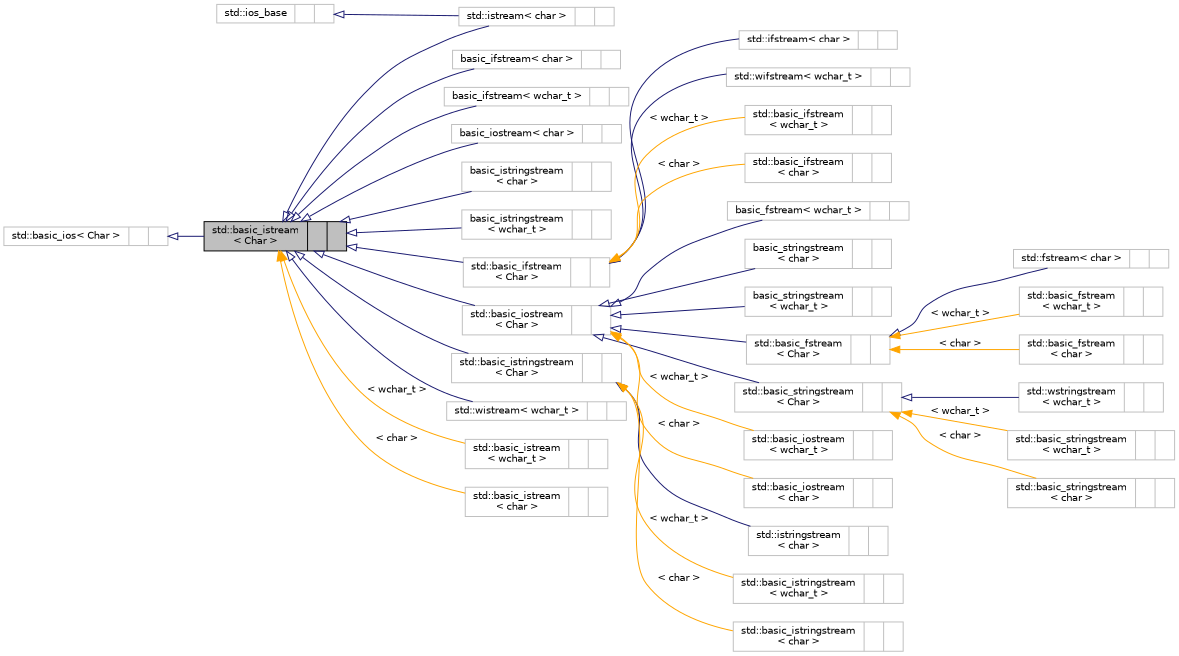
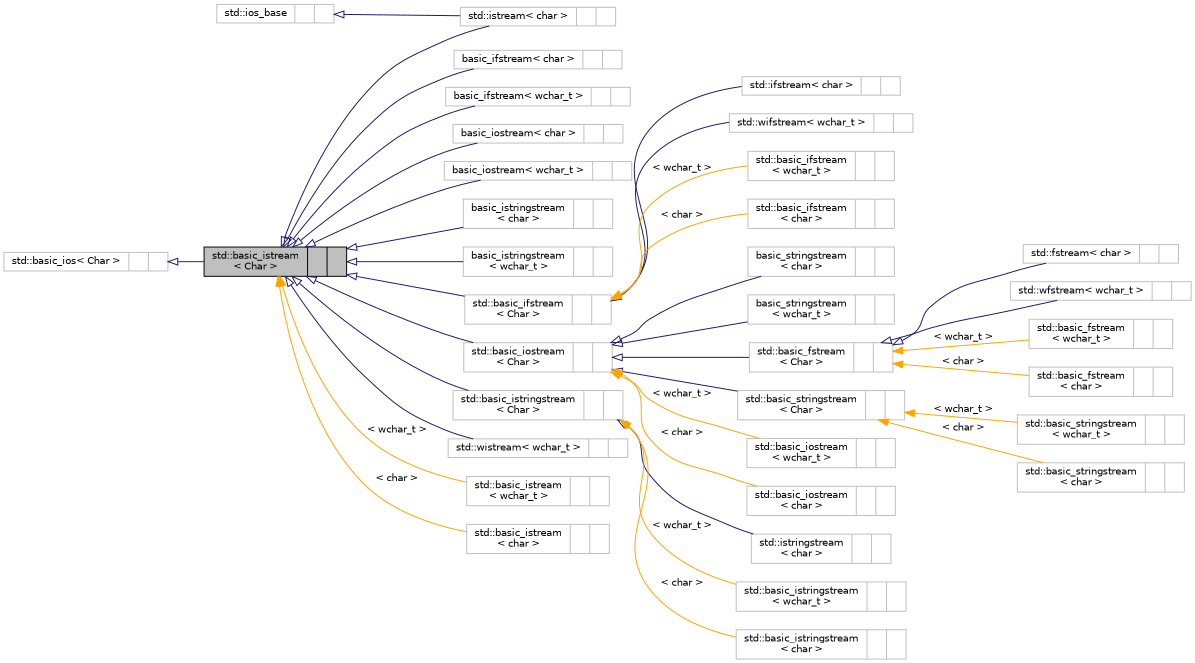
  digraph {
    rankdir=LR
    node [color=grey75 fillcolor=white fontname=Helvetica fontsize=10 shape=record style=filled]
    edge [arrowtail=onormal color=midnightblue dir=back fontname=Helvetica fontsize=10 labelfontname=Helvetica labelfontsize=10 style=solid]
    n1 [color=black fillcolor=grey75 fontcolor=black height=0.2 label="{std::basic_istream\l\< Char \>\n||}" width=0.4]
    n2 [height=0.2 label="{basic_ifstream\< char \>\n||}" width=0.4]
    n3 [height=0.2 label="{basic_ifstream\< wchar_t \>\n||}" width=0.4]
    n4 [height=0.2 label="{basic_iostream\< char \>\n||}" width=0.4]
+   n5 [height=0.2 label="{basic_iostream\< wchar_t \>\n||}" width=0.4]
    n6 [height=0.2 label="{basic_istringstream\l\< char \>\n||}" width=0.4]
    n7 [height=0.2 label="{basic_istringstream\l\< wchar_t \>\n||}" width=0.4]
    n8 [height=0.2 label="{std::basic_ifstream\l\< Char \>\n||}" width=0.4]
    n9 [height=0.2 label="{std::basic_iostream\l\< Char \>\n||}" width=0.4]
    n10 [height=0.2 label="{std::basic_istringstream\l\< Char \>\n||}" width=0.4]
    n11 [height=0.2 label="{std::istream\< char \>\n||}" width=0.4]
    n12 [height=0.2 label="{std::wistream\< wchar_t \>\n||}" width=0.4]
    n13 [height=0.2 label="{std::basic_istream\l\< wchar_t \>\n||}" width=0.4]
    n14 [height=0.2 label="{std::basic_istream\l\< char \>\n||}" width=0.4]
    n15 [height=0.2 label="{std::ifstream\< char \>\n||}" width=0.4]
    n16 [height=0.2 label="{std::wifstream\< wchar_t \>\n||}" width=0.4]
    n17 [height=0.2 label="{std::basic_ifstream\l\< wchar_t \>\n||}" width=0.4]
    n18 [height=0.2 label="{std::basic_ifstream\l\< char \>\n||}" width=0.4]
-   n19 [height=0.2 label="{basic_fstream\< wchar_t \>\n||}" width=0.4]
    n20 [height=0.2 label="{basic_stringstream\l\< char \>\n||}" width=0.4]
    n21 [height=0.2 label="{basic_stringstream\l\< wchar_t \>\n||}" width=0.4]
    n22 [height=0.2 label="{std::basic_fstream\l\< Char \>\n||}" width=0.4]
    n23 [height=0.2 label="{std::basic_stringstream\l\< Char \>\n||}" width=0.4]
    n24 [height=0.2 label="{std::basic_iostream\l\< wchar_t \>\n||}" width=0.4]
    n25 [height=0.2 label="{std::basic_iostream\l\< char \>\n||}" width=0.4]
    n26 [height=0.2 label="{std::istringstream\l\< char \>\n||}" width=0.4]
    n27 [height=0.2 label="{std::basic_istringstream\l\< wchar_t \>\n||}" width=0.4]
    n28 [height=0.2 label="{std::basic_istringstream\l\< char \>\n||}" width=0.4]
    n29 [height=0.2 label="{std::basic_ios\< Char \>\n||}" width=0.4]
    n30 [height=0.2 label="{std::ios_base\n||}" width=0.4]
    n31 [height=0.2 label="{std::fstream\< char \>\n||}" width=0.4]
+   n32 [height=0.2 label="{std::wfstream\< wchar_t \>\n||}" width=0.4]
    n33 [height=0.2 label="{std::basic_fstream\l\< wchar_t \>\n||}" width=0.4]
    n34 [height=0.2 label="{std::basic_fstream\l\< char \>\n||}" width=0.4]
-   n35 [height=0.2 label="{std::wstringstream\l\< wchar_t \>\n||}" width=0.4]
    n36 [height=0.2 label="{std::basic_stringstream\l\< wchar_t \>\n||}" width=0.4]
    n37 [height=0.2 label="{std::basic_stringstream\l\< char \>\n||}" width=0.4]
    n1 -> n2
    n1 -> n3
    n1 -> n4
+   n1 -> n5
    n1 -> n6
    n1 -> n7
    n1 -> n8
    n1 -> n9
    n1 -> n10
    n1 -> n11
    n1 -> n12
    n1 -> n13 [color=orange label=" \< wchar_t \>" arrowtail=""]
    n1 -> n14 [color=orange label=" \< char \>" arrowtail=""]
    n8 -> n15
    n8 -> n16
    n8 -> n17 [color=orange label=" \< wchar_t \>" arrowtail=""]
    n8 -> n18 [color=orange label=" \< char \>" arrowtail=""]
-   n9 -> n19
    n9 -> n20
    n9 -> n21
    n9 -> n22
    n9 -> n23
    n9 -> n24 [color=orange label=" \< wchar_t \>" arrowtail=""]
    n9 -> n25 [color=orange label=" \< char \>" arrowtail=""]
    n10 -> n26
    n10 -> n27 [color=orange label=" \< wchar_t \>" arrowtail=""]
    n10 -> n28 [color=orange label=" \< char \>" arrowtail=""]
    n22 -> n31
+   n22 -> n32
    n22 -> n33 [color=orange label=" \< wchar_t \>" arrowtail=""]
    n22 -> n34 [color=orange label=" \< char \>" arrowtail=""]
-   n23 -> n35
    n23 -> n36 [color=orange label=" \< wchar_t \>" arrowtail=""]
    n23 -> n37 [color=orange label=" \< char \>" arrowtail=""]
    n29 -> n1
    n30 -> n11
  }
